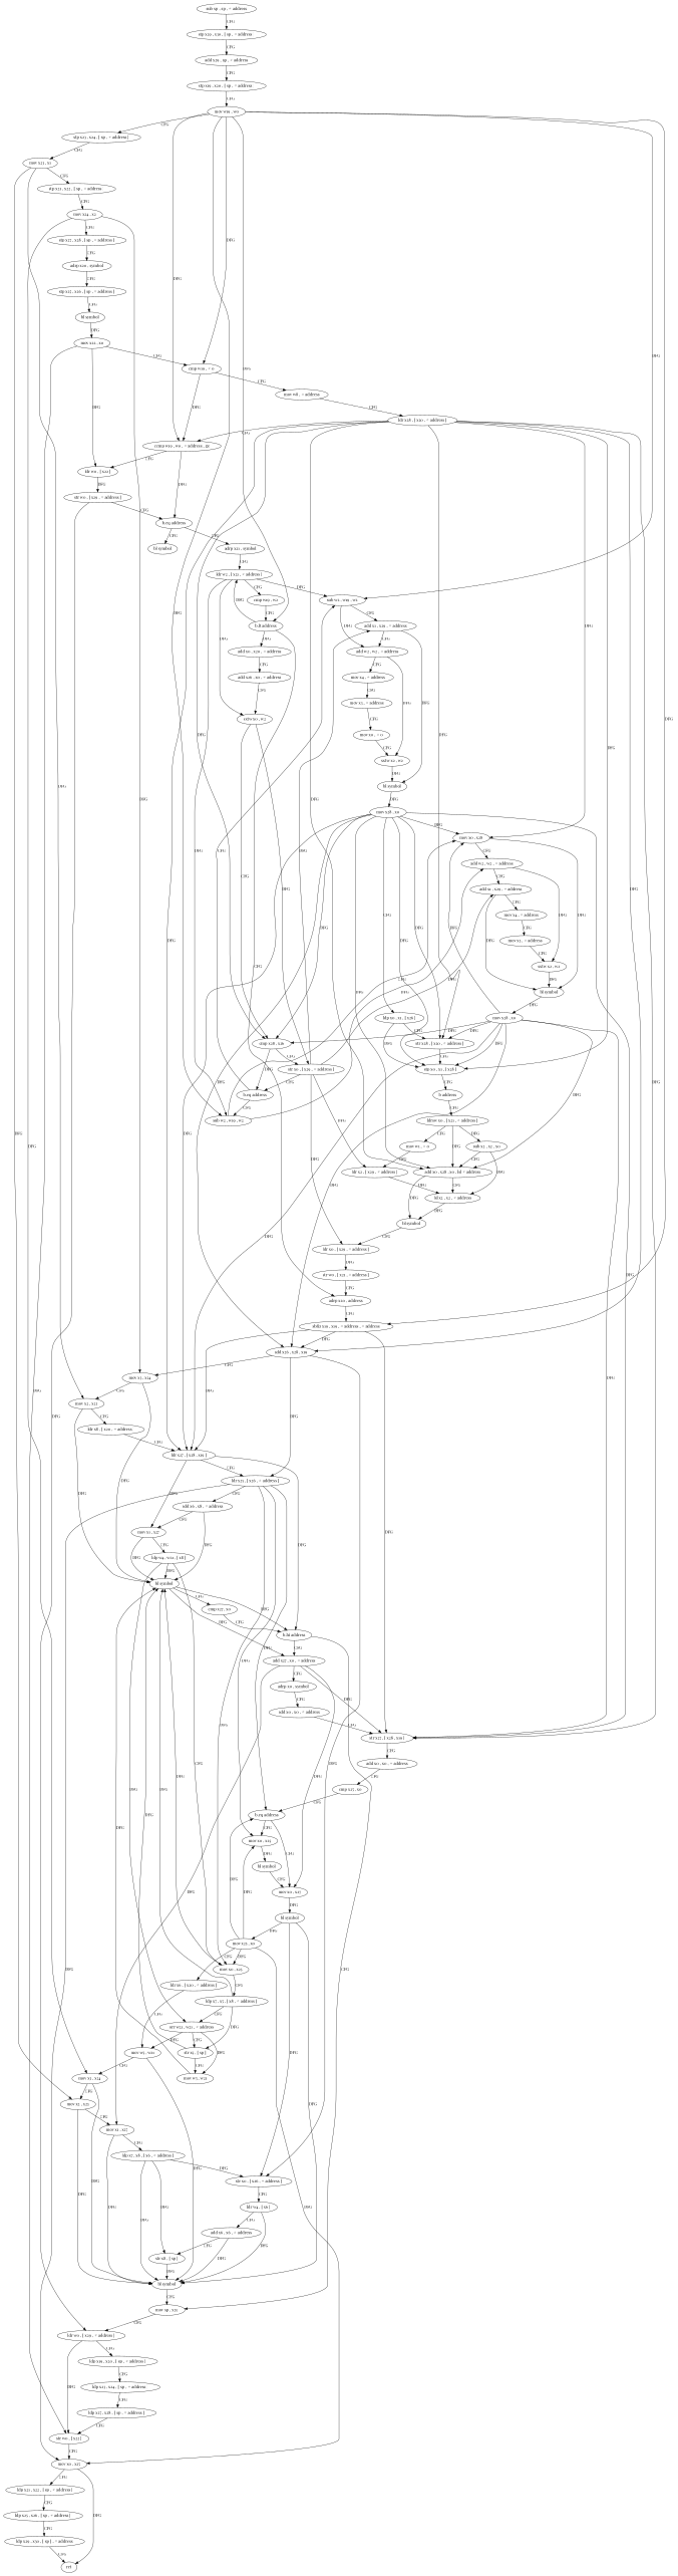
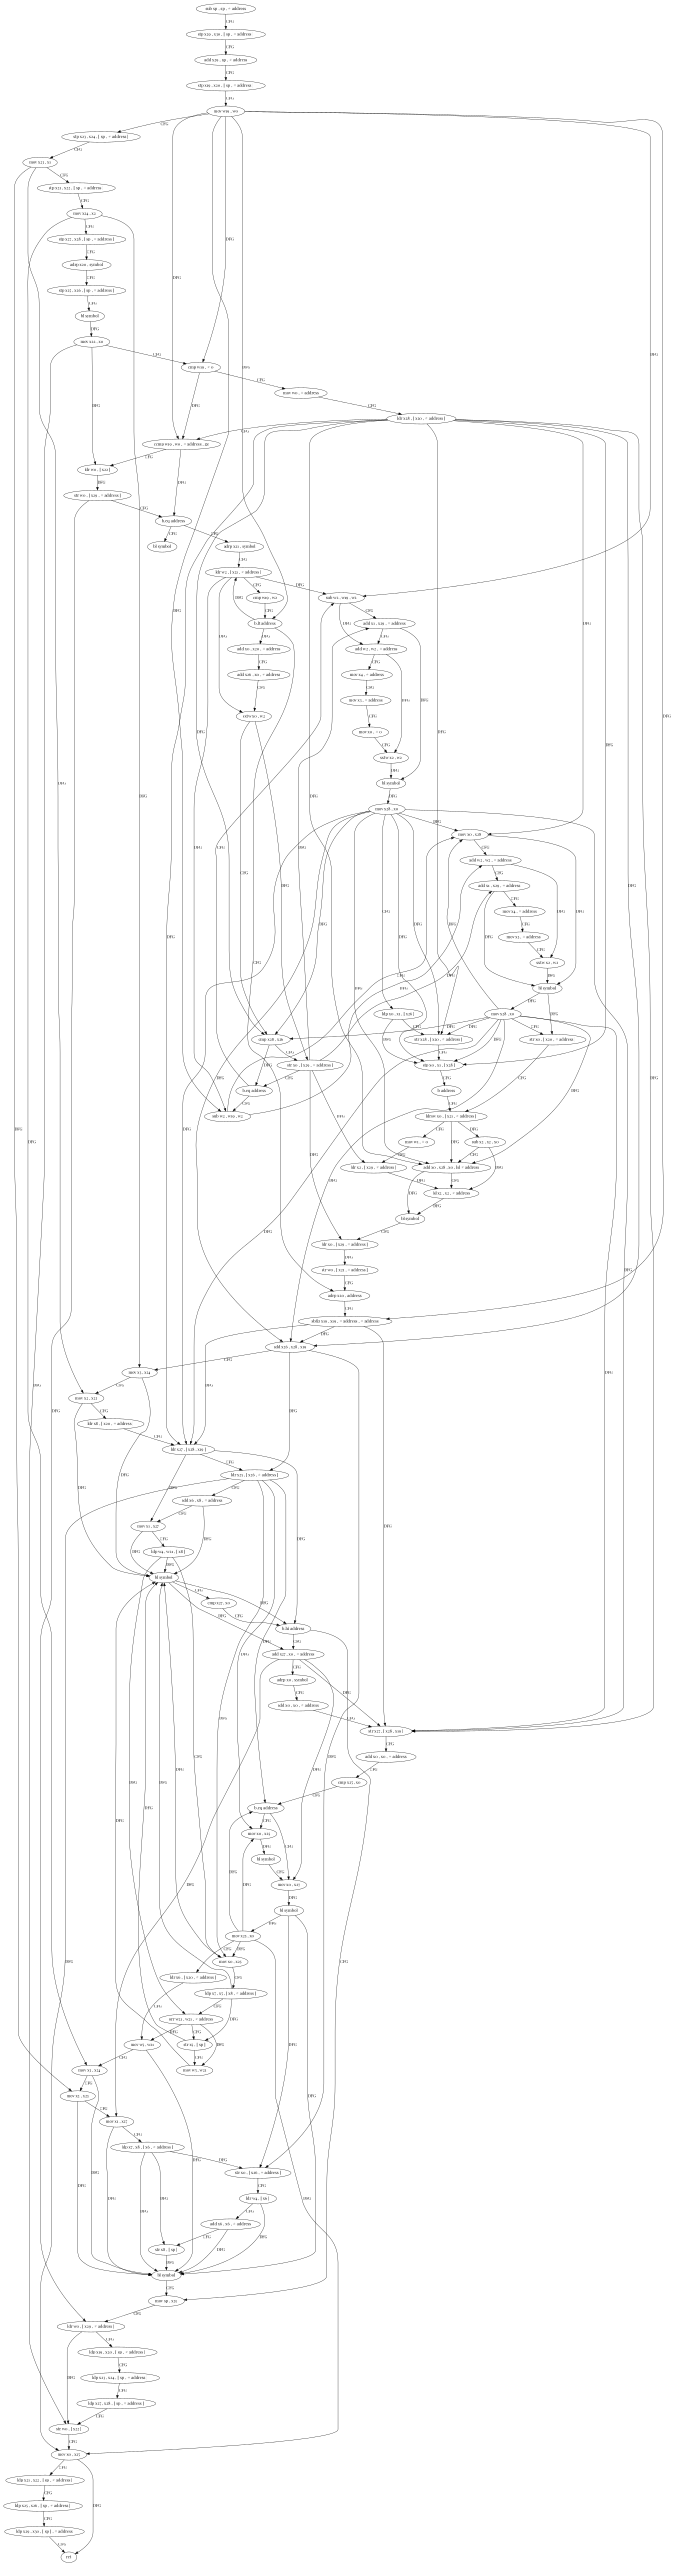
  digraph {
    fontname="Playfair Display"
    node [fontname="Playfair Display"]
    edge [fontname="Playfair Display"]
    n1 [label="sub sp , sp , # address"]
    n2 [label="stp x29 , x30 , [ sp , # address ]"]
    n3 [label="add x29 , sp , # address"]
    n4 [label="stp x19 , x20 , [ sp , # address ]"]
    n5 [label="mov w19 , w0"]
    n6 [label="stp x23 , x24 , [ sp , # address ]"]
    n7 [label="cmp w19 , # 0"]
    n8 [label="ccmp w19 , w0 , # address , ge"]
    n9 [label="b.lt address"]
    n10 [label="sbfiz x19 , x19 , # address , # address"]
    n11 [label="sub w2 , w19 , w2"]
    n12 [label="sub w2 , w19 , w2"]
    n13 [label="mov x23 , x1"]
-   n14 [label="mov w8 , # address"]
+   n14 [label="mov w0 , # address"]
    n15 [label="ldr w0 , [ x22 ]"]
    n16 [label="b.eq address"]
    n17 [label="ldr w2 , [ x21 , # address ]"]
    n18 [label="adrp x20 , address"]
    n19 [label="add x0 , x20 , # address"]
    n20 [label="add x26 , x28 , x19"]
    n21 [label="ldr x27 , [ x28 , x19 ]"]
    n22 [label="str x27 , [ x28 , x19 ]"]
    n23 [label="add x1 , x29 , # address"]
    n24 [label="add w2 , w2 , # address"]
    n25 [label="mov x0 , x28"]
    n26 [label="add w2 , w2 , # address"]
    n27 [label="stp x21 , x22 , [ sp , # address ]"]
    n28 [label="mov x2 , x23"]
    n29 [label="mov x2 , x23"]
    n30 [label="mov x24 , x2"]
    n31 [label="bl symbol"]
    n32 [label="ldr x8 , [ x20 , # address ]"]
    n33 [label="mov x1 , x27"]
    n34 [label="bl symbol"]
    n35 [label="stp x27 , x28 , [ sp , # address ]"]
    n36 [label="mov x3 , x24"]
    n37 [label="mov x3 , x24"]
    n38 [label="adrp x20 , symbol"]
    n39 [label="stp x25 , x26 , [ sp , # address ]"]
    n40 [label="bl symbol"]
    n41 [label="mov x22 , x0"]
    n42 [label="str w0 , [ x22 ]"]
    n43 [label="str w0 , [ x29 , # address ]"]
    n44 [label="mov x0 , x25"]
    n45 [label="ldr x28 , [ x20 , # address ]"]
    n46 [label="cmp x28 , x26"]
    n47 [label="str x28 , [ x20 , # address ]"]
    n48 [label="stp x0 , x1 , [ x28 ]"]
    n49 [label="add x0 , x28 , x0 , lsl # address"]
    n50 [label="ldr x25 , [ x26 , # address ]"]
    n51 [label="str x0 , [ x26 , # address ]"]
    n52 [label="mov x1 , x27"]
    n53 [label="b.hi address"]
    n54 [label="str x0 , [ x29 , # address ]"]
    n55 [label="b.eq address"]
    n56 [label="add x0 , x0 , # address"]
    n57 [label="b address"]
    n58 [label="bl symbol"]
    n59 [label="lsl x2 , x2 , # address"]
    n60 [label="bl symbol"]
    n61 [label="bl symbol"]
    n62 [label="adrp x21 , symbol"]
    n63 [label="ldr w0 , [ x29 , # address ]"]
    n64 [label="ldp x19 , x20 , [ sp , # address ]"]
    n65 [label="cmp w19 , w2"]
    n66 [label="sxtw x0 , w2"]
    n67 [label="add x26 , x0 , # address"]
    n68 [label="add x6 , x8 , # address"]
    n69 [label="mov x0 , x25"]
    n70 [label="b.eq address"]
    n71 [label="mov x0 , x25"]
    n72 [label="ldr w4 , [ x6 ]"]
    n73 [label="cmp x27 , x0"]
    n74 [label="add x27 , x0 , # address"]
    n75 [label="ldp w4 , w21 , [ x8 ]"]
    n76 [label="mov sp , x29"]
    n77 [label="ldp x7 , x5 , [ x8 , # address ]"]
    n78 [label="ldp x21 , x22 , [ sp , # address ]"]
    n79 [label=ret]
    n80 [label="mov x0 , x27"]
    n81 [label="bl symbol"]
    n82 [label="orr w21 , w21 , # address"]
    n83 [label="str x5 , [ sp ]"]
    n84 [label="mov w5 , w21"]
    n85 [label="mov w5 , w21"]
    n86 [label="adrp x0 , symbol"]
    n87 [label="add x0 , x0 , # address"]
    n88 [label="bl symbol"]
    n89 [label="ldp x7 , x8 , [ x6 , # address ]"]
    n90 [label="add x1 , x29 , # address"]
    n91 [label="ldr x2 , [ x29 , # address ]"]
    n92 [label="ldr x0 , [ x29 , # address ]"]
    n93 [label="bl symbol"]
    n94 [label="mov x4 , # address"]
    n95 [label="str w0 , [ x21 , # address ]"]
    n96 [label="mov x4 , # address"]
    n97 [label="sxtw x2 , w2"]
    n98 [label="sxtw x2 , w2"]
    n99 [label="ldp x23 , x24 , [ sp , # address ]"]
    n100 [label="ldp x27 , x28 , [ sp , # address ]"]
    n101 [label="ldp x25 , x26 , [ sp , # address ]"]
    n102 [label="ldp x29 , x30 , [ sp ] , # address"]
    n103 [label="cmp x25 , x0"]
    n104 [label="mov x25 , x0"]
    n105 [label="mov x28 , x0"]
    n106 [label="mov x3 , # address"]
    n107 [label="mov x0 , # 0"]
    n108 [label="ldp x0 , x1 , [ x26 ]"]
    n109 [label="ldrsw x0 , [ x21 , # address ]"]
    n110 [label="mov w1 , # 0"]
    n111 [label="sub x2 , x2 , x0"]
    n112 [label="mov x28 , x0"]
+   n113 [label="str x0 , [ x20 , # address ]"]
    n114 [label="mov x3 , # address"]
    n115 [label="ldr x6 , [ x20 , # address ]"]
    n116 [label="str x8 , [ sp ]"]
    n117 [label="add x6 , x6 , # address"]
    n1 -> n2 [label=CFG]
    n2 -> n3 [label=CFG]
    n3 -> n4 [label=CFG]
    n4 -> n5 [label=CFG]
    n5 -> n6 [label=CFG]
    n5 -> n7 [label=DFG]
    n5 -> n8 [label=DFG]
    n5 -> n9 [label=DFG]
    n5 -> n10 [label=DFG]
    n5 -> n11 [label=DFG]
    n5 -> n12 [label=DFG]
    n6 -> n13 [label=CFG]
    n7 -> n8 [label=DFG]
    n7 -> n14 [label=CFG]
    n8 -> n15 [label=CFG]
    n8 -> n16 [label=DFG]
    n9 -> n17 [label=DFG]
    n9 -> n18 [label=CFG]
    n9 -> n19 [label=DFG]
    n10 -> n20 [label=DFG]
    n10 -> n21 [label=DFG]
    n10 -> n22 [label=DFG]
    n11 -> n23 [label=CFG]
    n11 -> n24 [label=DFG]
    n12 -> n25 [label=CFG]
    n12 -> n26 [label=DFG]
    n13 -> n27 [label=CFG]
    n13 -> n28 [label=DFG]
    n13 -> n29 [label=DFG]
    n14 -> n45 [label=CFG]
    n15 -> n43 [label=DFG]
    n16 -> n61 [label=CFG]
    n16 -> n62 [label=CFG]
    n17 -> n11 [label=DFG]
    n17 -> n12 [label=DFG]
    n17 -> n65 [label=CFG]
    n17 -> n66 [label=DFG]
    n18 -> n10 [label=CFG]
    n19 -> n67 [label=CFG]
    n20 -> n36 [label=CFG]
    n20 -> n50 [label=DFG]
    n20 -> n51 [label=DFG]
    n21 -> n50 [label=CFG]
    n21 -> n52 [label=DFG]
    n21 -> n53 [label=DFG]
    n22 -> n56 [label=CFG]
    n23 -> n24 [label=CFG]
    n23 -> n93 [label=DFG]
    n24 -> n96 [label=CFG]
    n24 -> n97 [label=DFG]
    n25 -> n26 [label=CFG]
    n25 -> n58 [label=DFG]
    n26 -> n90 [label=CFG]
    n26 -> n98 [label=DFG]
    n27 -> n30 [label=CFG]
    n28 -> n31 [label=DFG]
    n28 -> n32 [label=CFG]
    n29 -> n33 [label=CFG]
    n29 -> n34 [label=DFG]
    n30 -> n35 [label=CFG]
    n30 -> n36 [label=DFG]
    n30 -> n37 [label=DFG]
    n31 -> n53 [label=DFG]
    n31 -> n73 [label=CFG]
    n31 -> n74 [label=DFG]
    n32 -> n21 [label=CFG]
    n33 -> n34 [label=DFG]
    n33 -> n89 [label=CFG]
    n34 -> n76 [label=CFG]
    n35 -> n38 [label=CFG]
    n36 -> n28 [label=CFG]
    n36 -> n31 [label=DFG]
    n37 -> n29 [label=CFG]
    n37 -> n34 [label=DFG]
    n38 -> n39 [label=CFG]
    n39 -> n40 [label=CFG]
    n40 -> n41 [label=DFG]
    n41 -> n7 [label=CFG]
    n41 -> n15 [label=DFG]
    n41 -> n42 [label=DFG]
    n42 -> n44 [label=CFG]
    n43 -> n16 [label=CFG]
    n43 -> n63 [label=DFG]
    n44 -> n78 [label=CFG]
    n44 -> n79 [label=DFG]
    n45 -> n8 [label=CFG]
    n45 -> n20 [label=DFG]
    n45 -> n21 [label=DFG]
    n45 -> n22 [label=DFG]
    n45 -> n25 [label=DFG]
    n45 -> n46 [label=DFG]
    n45 -> n47 [label=DFG]
    n45 -> n48 [label=DFG]
    n45 -> n49 [label=DFG]
    n46 -> n54 [label=CFG]
    n46 -> n55 [label=DFG]
    n47 -> n48 [label=CFG]
    n48 -> n57 [label=CFG]
    n49 -> n59 [label=CFG]
    n49 -> n60 [label=DFG]
    n50 -> n44 [label=DFG]
    n50 -> n68 [label=CFG]
    n50 -> n69 [label=DFG]
    n50 -> n70 [label=DFG]
    n50 -> n71 [label=DFG]
    n51 -> n72 [label=CFG]
    n52 -> n31 [label=DFG]
    n52 -> n75 [label=CFG]
    n53 -> n74 [label=CFG]
    n53 -> n76 [label=CFG]
    n54 -> n23 [label=DFG]
    n54 -> n55 [label=CFG]
    n54 -> n90 [label=DFG]
    n54 -> n91 [label=DFG]
    n54 -> n92 [label=DFG]
    n55 -> n11 [label=CFG]
    n55 -> n12 [label=CFG]
    n56 -> n103 [label=CFG]
    n57 -> n109 [label=CFG]
    n58 -> n112 [label=DFG]
+   n58 -> n113 [label=DFG]
    n59 -> n60 [label=DFG]
    n60 -> n92 [label=CFG]
    n62 -> n17 [label=CFG]
    n63 -> n42 [label=DFG]
    n63 -> n64 [label=CFG]
    n64 -> n99 [label=CFG]
    n65 -> n9 [label=CFG]
    n66 -> n46 [label=CFG]
    n66 -> n54 [label=DFG]
    n67 -> n66 [label=CFG]
    n68 -> n31 [label=DFG]
    n68 -> n52 [label=CFG]
    n69 -> n31 [label=DFG]
    n69 -> n77 [label=CFG]
    n70 -> n71 [label=CFG]
    n70 -> n80 [label=CFG]
    n71 -> n81 [label=DFG]
    n72 -> n34 [label=DFG]
    n72 -> n117 [label=CFG]
    n73 -> n53 [label=CFG]
    n74 -> n22 [label=DFG]
    n74 -> n33 [label=DFG]
    n74 -> n80 [label=DFG]
    n74 -> n86 [label=CFG]
    n75 -> n31 [label=DFG]
    n75 -> n69 [label=CFG]
    n75 -> n82 [label=DFG]
    n76 -> n63 [label=CFG]
    n77 -> n31 [label=DFG]
    n77 -> n82 [label=CFG]
    n77 -> n83 [label=DFG]
    n78 -> n101 [label=CFG]
    n80 -> n88 [label=DFG]
    n81 -> n80 [label=CFG]
    n82 -> n83 [label=CFG]
    n82 -> n84 [label=DFG]
    n82 -> n85 [label=DFG]
    n83 -> n31 [label=DFG]
    n83 -> n84 [label=CFG]
    n84 -> n31 [label=DFG]
    n85 -> n34 [label=DFG]
    n85 -> n37 [label=CFG]
    n86 -> n87 [label=CFG]
    n87 -> n22 [label=CFG]
    n88 -> n34 [label=DFG]
    n88 -> n51 [label=DFG]
    n88 -> n104 [label=DFG]
    n89 -> n34 [label=DFG]
    n89 -> n51 [label=DFG]
    n89 -> n116 [label=DFG]
    n90 -> n58 [label=DFG]
    n90 -> n94 [label=CFG]
    n91 -> n59 [label=DFG]
    n92 -> n95 [label=DFG]
    n93 -> n105 [label=DFG]
    n94 -> n114 [label=CFG]
    n95 -> n18 [label=CFG]
    n96 -> n106 [label=CFG]
    n97 -> n93 [label=DFG]
    n98 -> n58 [label=DFG]
    n99 -> n100 [label=CFG]
    n100 -> n42 [label=CFG]
    n101 -> n102 [label=CFG]
    n102 -> n79 [label=CFG]
    n103 -> n70 [label=CFG]
    n104 -> n44 [label=DFG]
    n104 -> n69 [label=DFG]
    n104 -> n70 [label=DFG]
    n104 -> n71 [label=DFG]
    n104 -> n115 [label=CFG]
    n105 -> n20 [label=DFG]
    n105 -> n21 [label=DFG]
    n105 -> n22 [label=DFG]
    n105 -> n25 [label=DFG]
    n105 -> n46 [label=DFG]
    n105 -> n47 [label=DFG]
    n105 -> n48 [label=DFG]
    n105 -> n49 [label=DFG]
    n105 -> n108 [label=CFG]
    n106 -> n107 [label=CFG]
    n107 -> n97 [label=CFG]
    n108 -> n47 [label=CFG]
    n108 -> n48 [label=DFG]
    n109 -> n49 [label=DFG]
    n109 -> n110 [label=CFG]
    n109 -> n111 [label=DFG]
    n110 -> n91 [label=CFG]
    n111 -> n49 [label=CFG]
    n111 -> n59 [label=DFG]
    n112 -> n20 [label=DFG]
    n112 -> n21 [label=DFG]
    n112 -> n22 [label=DFG]
    n112 -> n25 [label=DFG]
    n112 -> n46 [label=DFG]
    n112 -> n47 [label=DFG]
    n112 -> n48 [label=DFG]
    n112 -> n49 [label=DFG]
+   n112 -> n113 [label=CFG]
+   n113 -> n109 [label=CFG]
    n114 -> n98 [label=CFG]
    n115 -> n85 [label=CFG]
    n116 -> n34 [label=DFG]
    n117 -> n34 [label=DFG]
    n117 -> n116 [label=CFG]
  }
